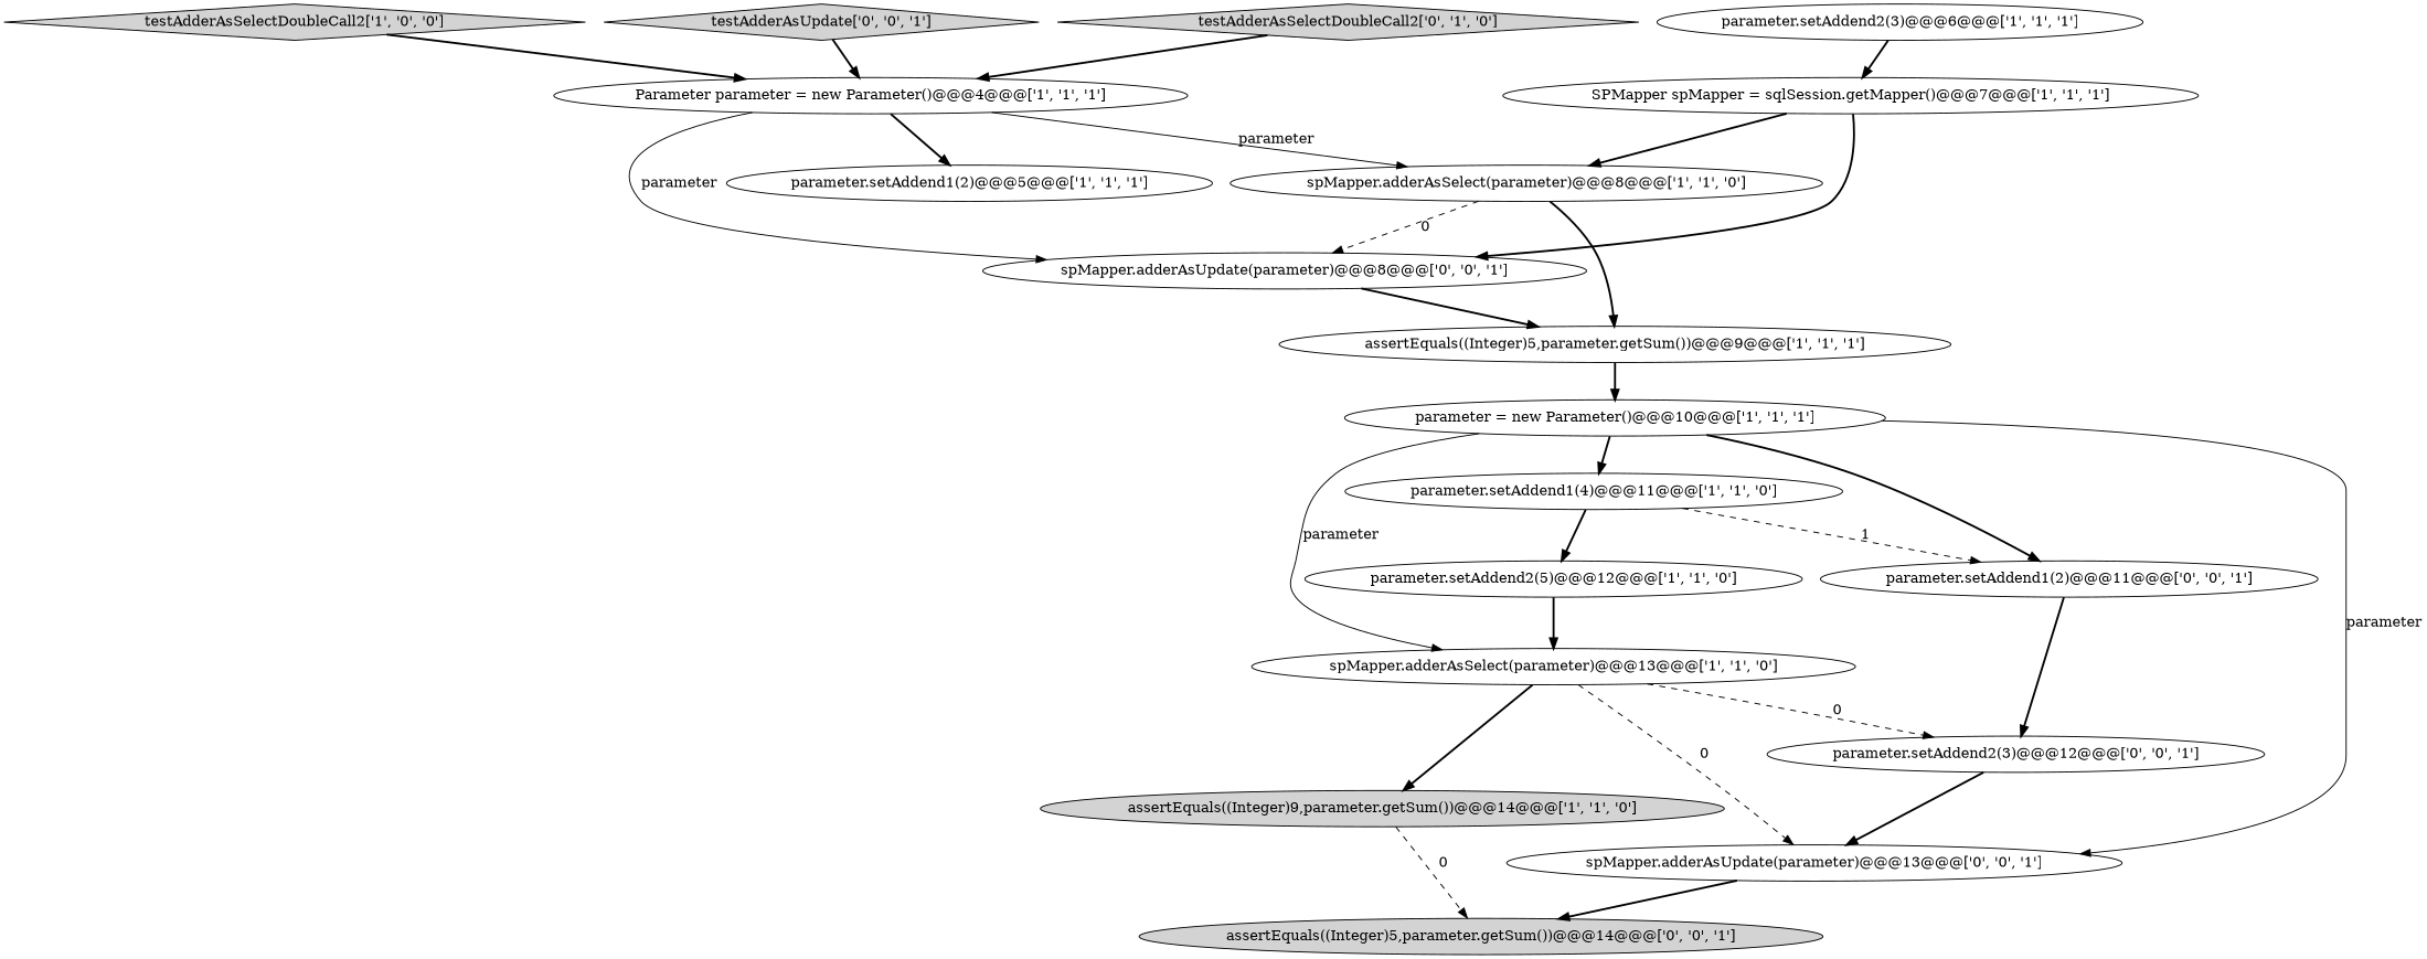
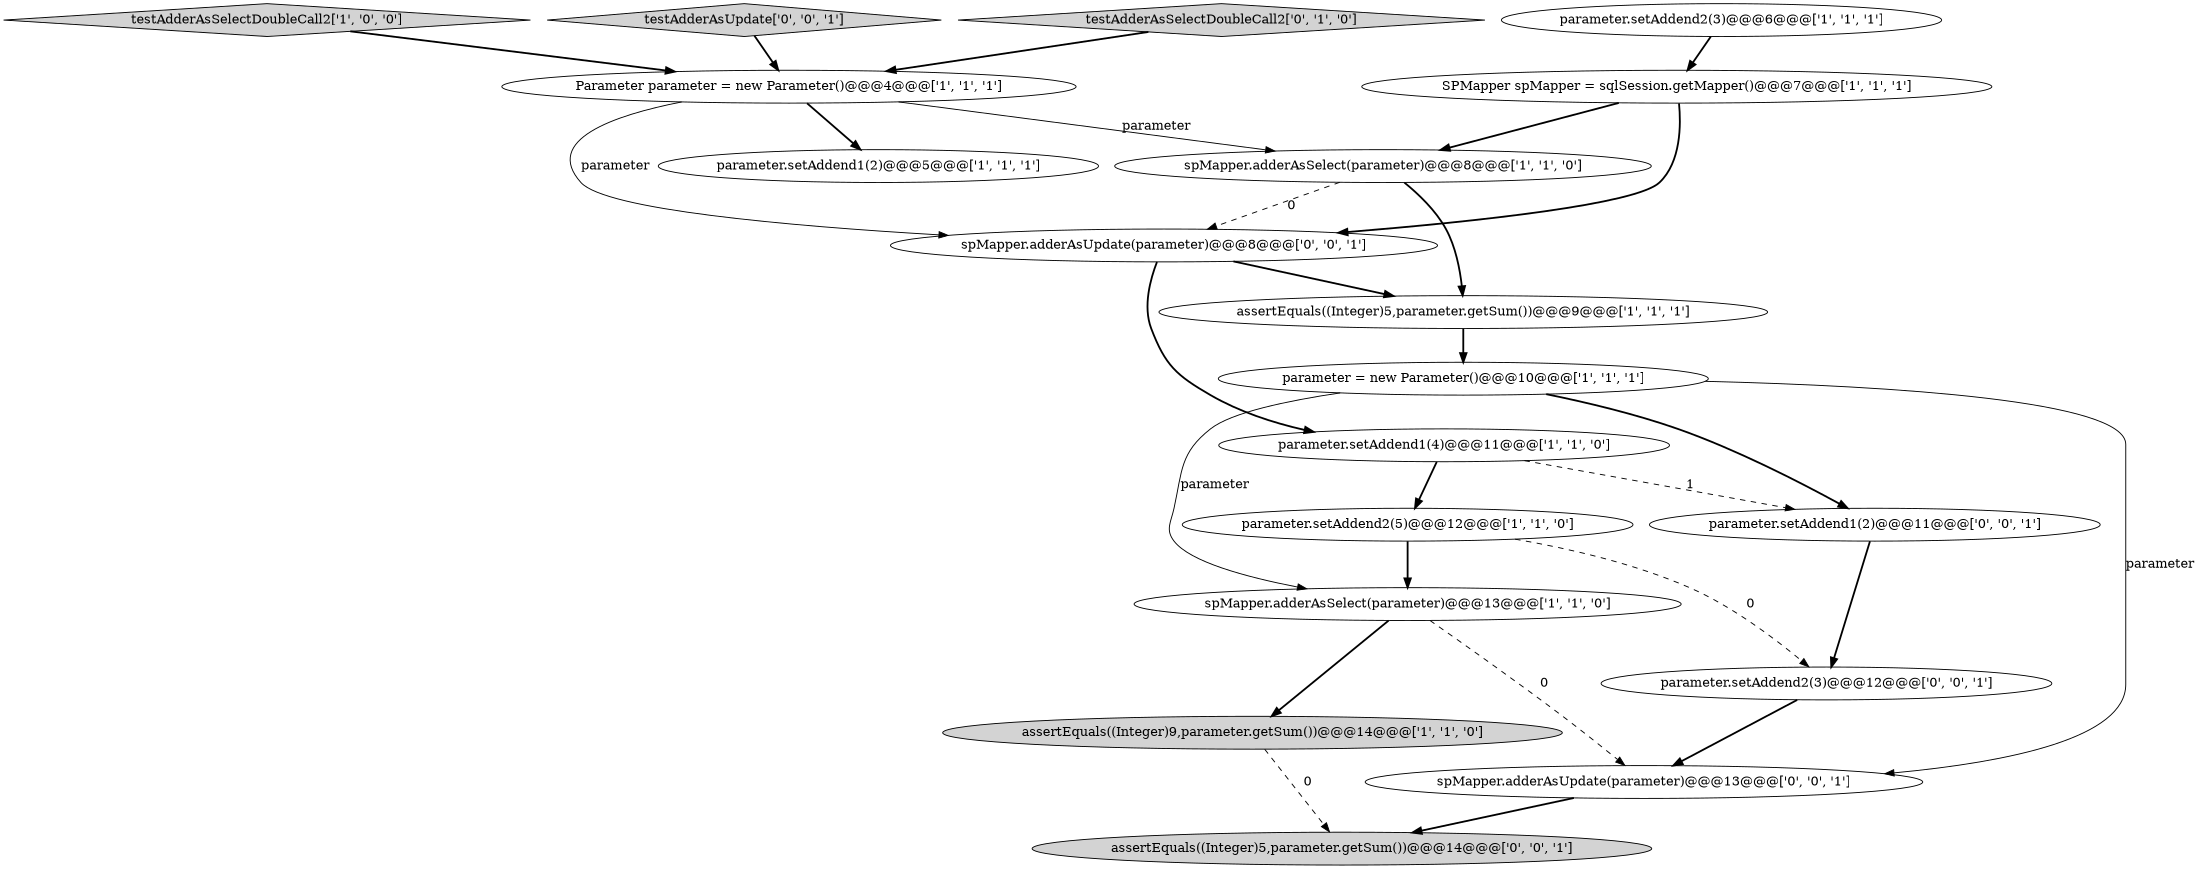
  digraph {
    node [fillcolor=white shape=ellipse style=filled]
    edge [style=bold]
    n1 [fillcolor=lightgray label="assertEquals((Integer)5,parameter.getSum())@@@14@@@['0', '0', '1']"]
    n2 [label="parameter.setAddend2(3)@@@12@@@['0', '0', '1']"]
    n3 [label="spMapper.adderAsUpdate(parameter)@@@13@@@['0', '0', '1']"]
    n4 [label="spMapper.adderAsSelect(parameter)@@@8@@@['1', '1', '0']"]
    n5 [label="spMapper.adderAsUpdate(parameter)@@@8@@@['0', '0', '1']"]
    n6 [label="assertEquals((Integer)5,parameter.getSum())@@@9@@@['1', '1', '1']"]
    n7 [label="parameter = new Parameter()@@@10@@@['1', '1', '1']"]
    n8 [label="Parameter parameter = new Parameter()@@@4@@@['1', '1', '1']"]
    n9 [label="parameter.setAddend1(2)@@@5@@@['1', '1', '1']"]
    n10 [label="parameter.setAddend1(4)@@@11@@@['1', '1', '0']"]
    n11 [label="spMapper.adderAsSelect(parameter)@@@13@@@['1', '1', '0']"]
    n12 [label="parameter.setAddend1(2)@@@11@@@['0', '0', '1']"]
    n13 [label="parameter.setAddend2(5)@@@12@@@['1', '1', '0']"]
    n14 [fillcolor=lightgray label="assertEquals((Integer)9,parameter.getSum())@@@14@@@['1', '1', '0']"]
    n15 [fillcolor=lightgray label="testAdderAsSelectDoubleCall2['0', '1', '0']" shape=diamond]
    n16 [fillcolor=lightgray label="testAdderAsSelectDoubleCall2['1', '0', '0']" shape=diamond]
    n17 [fillcolor=lightgray label="testAdderAsUpdate['0', '0', '1']" shape=diamond]
    n18 [label="parameter.setAddend2(3)@@@6@@@['1', '1', '1']"]
    n19 [label="SPMapper spMapper = sqlSession.getMapper()@@@7@@@['1', '1', '1']"]
    n2 -> n3
    n3 -> n1
    n4 -> n5 [label=0 style=dashed]
    n4 -> n6
    n5 -> n6
    n6 -> n7
    n7 -> n3 [label=parameter style=solid]
-   n7 -> n10
+   n5 -> n10
    n7 -> n11 [label=parameter style=solid]
    n7 -> n12
    n8 -> n4 [label=parameter style=solid]
    n8 -> n5 [label=parameter style=solid]
    n8 -> n9
    n10 -> n12 [label=1 style=dashed]
    n10 -> n13
    n11 -> n3 [label=0 style=dashed]
    n11 -> n14
    n12 -> n2
-   n11 -> n2 [label=0 style=dashed]
+   n13 -> n2 [label=0 style=dashed]
    n13 -> n11
    n14 -> n1 [label=0 style=dashed]
    n15 -> n8
    n16 -> n8
    n17 -> n8
    n18 -> n19
    n19 -> n4
    n19 -> n5
  }
